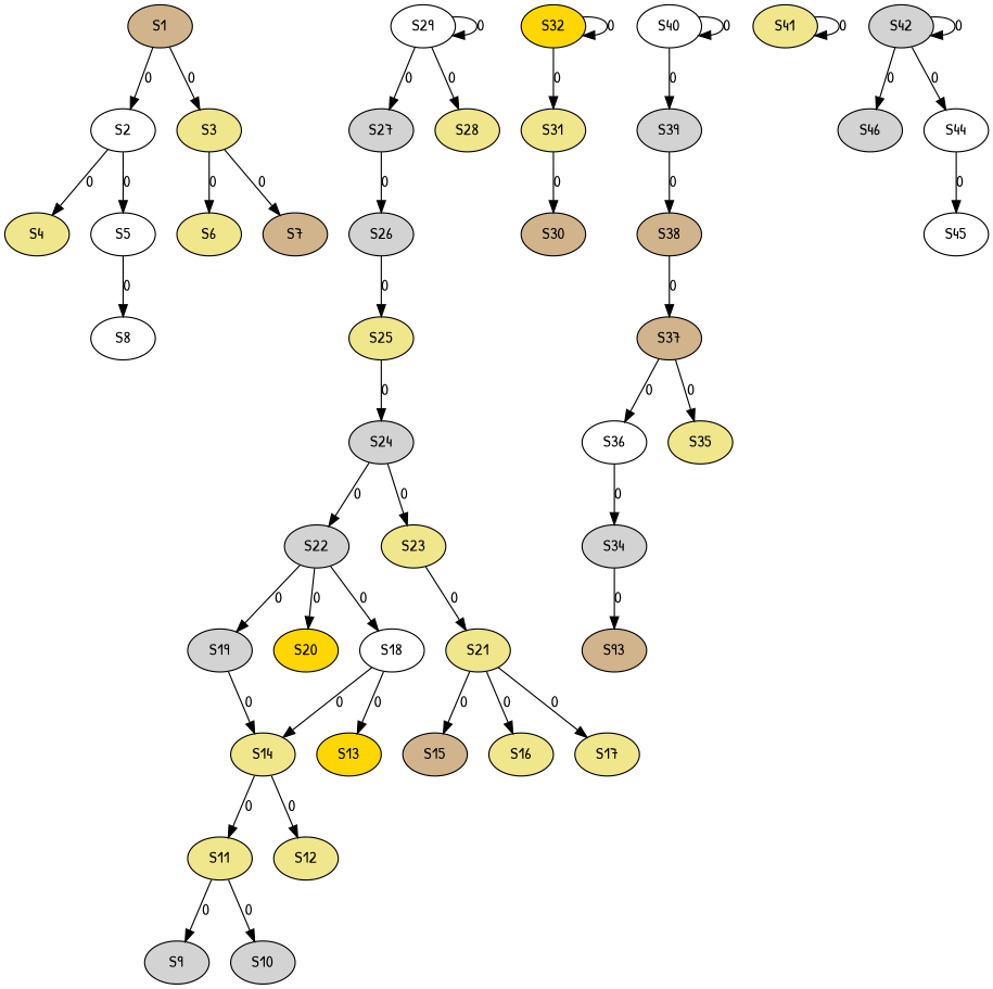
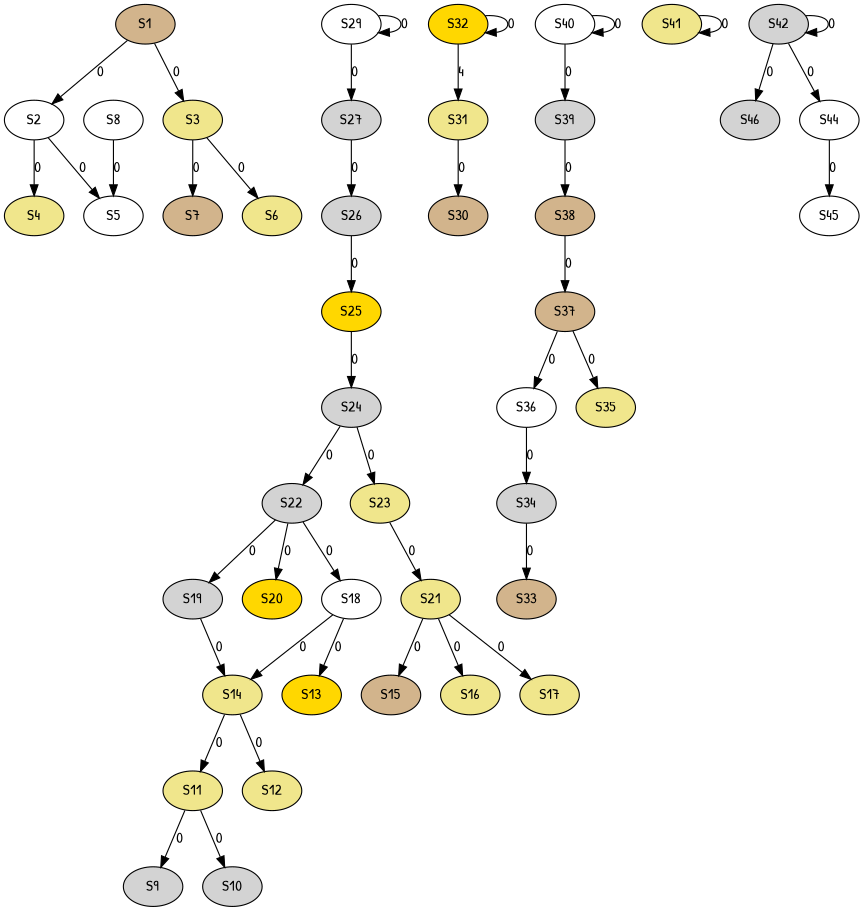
  strict digraph {
    fontname="Patrick Hand"
    node [fillcolor=khaki fontname="Patrick Hand" style=filled]
    edge [fontname="Patrick Hand"]
    S1 [fillcolor=tan]
    S2 [fillcolor=white]
    S3
    S4
    S5 [fillcolor=white]
    S6
    S7 [fillcolor=tan]
    S8 [fillcolor=white]
    S9 [fillcolor=lightgrey]
    S11
    S10 [fillcolor=lightgrey]
    S14
    S12
    S18 [fillcolor=white]
    S13 [fillcolor=gold]
    S15 [fillcolor=tan]
    S21
    S16
    S17
    S22 [fillcolor=lightgrey]
    S19 [fillcolor=lightgrey]
    S20 [fillcolor=gold]
    S23
    S24 [fillcolor=lightgrey]
-   S25
+   S25 [fillcolor=gold]
    S26 [fillcolor=lightgrey]
    S27 [fillcolor=lightgrey]
    S29 [fillcolor=white]
-   S28
    S30 [fillcolor=tan]
    S31
    S32 [fillcolor=gold]
    S34 [fillcolor=lightgrey]
-   S33 [fillcolor=tan label=S93]
+   S33 [fillcolor=tan]
    S36 [fillcolor=white]
    S37 [fillcolor=tan]
    S35
    S38 [fillcolor=tan]
    S39 [fillcolor=lightgrey]
    S40 [fillcolor=white]
    S41
    S42 [fillcolor=lightgrey]
    n43 [fillcolor=lightgrey label=S46]
    S44 [fillcolor=white]
    S45 [fillcolor=white]
    S1 -> S2 [label=0]
    S1 -> S3 [label=0]
    S2 -> S4 [label=0]
    S2 -> S5 [label=0]
    S3 -> S6 [label=0]
    S3 -> S7 [label=0]
-   S5 -> S8 [label=0]
+   S8 -> S5 [label=0]
    S11 -> S9 [label=0]
    S11 -> S10 [label=0]
    S14 -> S11 [label=0]
    S14 -> S12 [label=0]
    S18 -> S14 [label=0]
    S18 -> S13 [label=0]
    S21 -> S15 [label=0]
    S21 -> S16 [label=0]
    S21 -> S17 [label=0]
    S22 -> S18 [label=0]
    S22 -> S19 [label=0]
    S22 -> S20 [label=0]
    S19 -> S14 [label=0]
    S23 -> S21 [label=0]
    S24 -> S22 [label=0]
    S24 -> S23 [label=0]
    S25 -> S24 [label=0]
    S26 -> S25 [label=0]
    S27 -> S26 [label=0]
    S29 -> S27 [label=0]
    S29 -> S29 [label=0]
-   S29 -> S28 [label=0]
    S31 -> S30 [label=0]
-   S32 -> S31 [label=0]
+   S32 -> S31 [label=4]
    S32 -> S32 [label=0]
    S34 -> S33 [label=0]
    S36 -> S34 [label=0]
    S37 -> S36 [label=0]
    S37 -> S35 [label=0]
    S38 -> S37 [label=0]
    S39 -> S38 [label=0]
    S40 -> S39 [label=0]
    S40 -> S40 [label=0]
    S41 -> S41 [label=0]
    S42 -> S42 [label=0]
    S42 -> n43 [label=0]
    S42 -> S44 [label=0]
    S44 -> S45 [label=0]
  }
